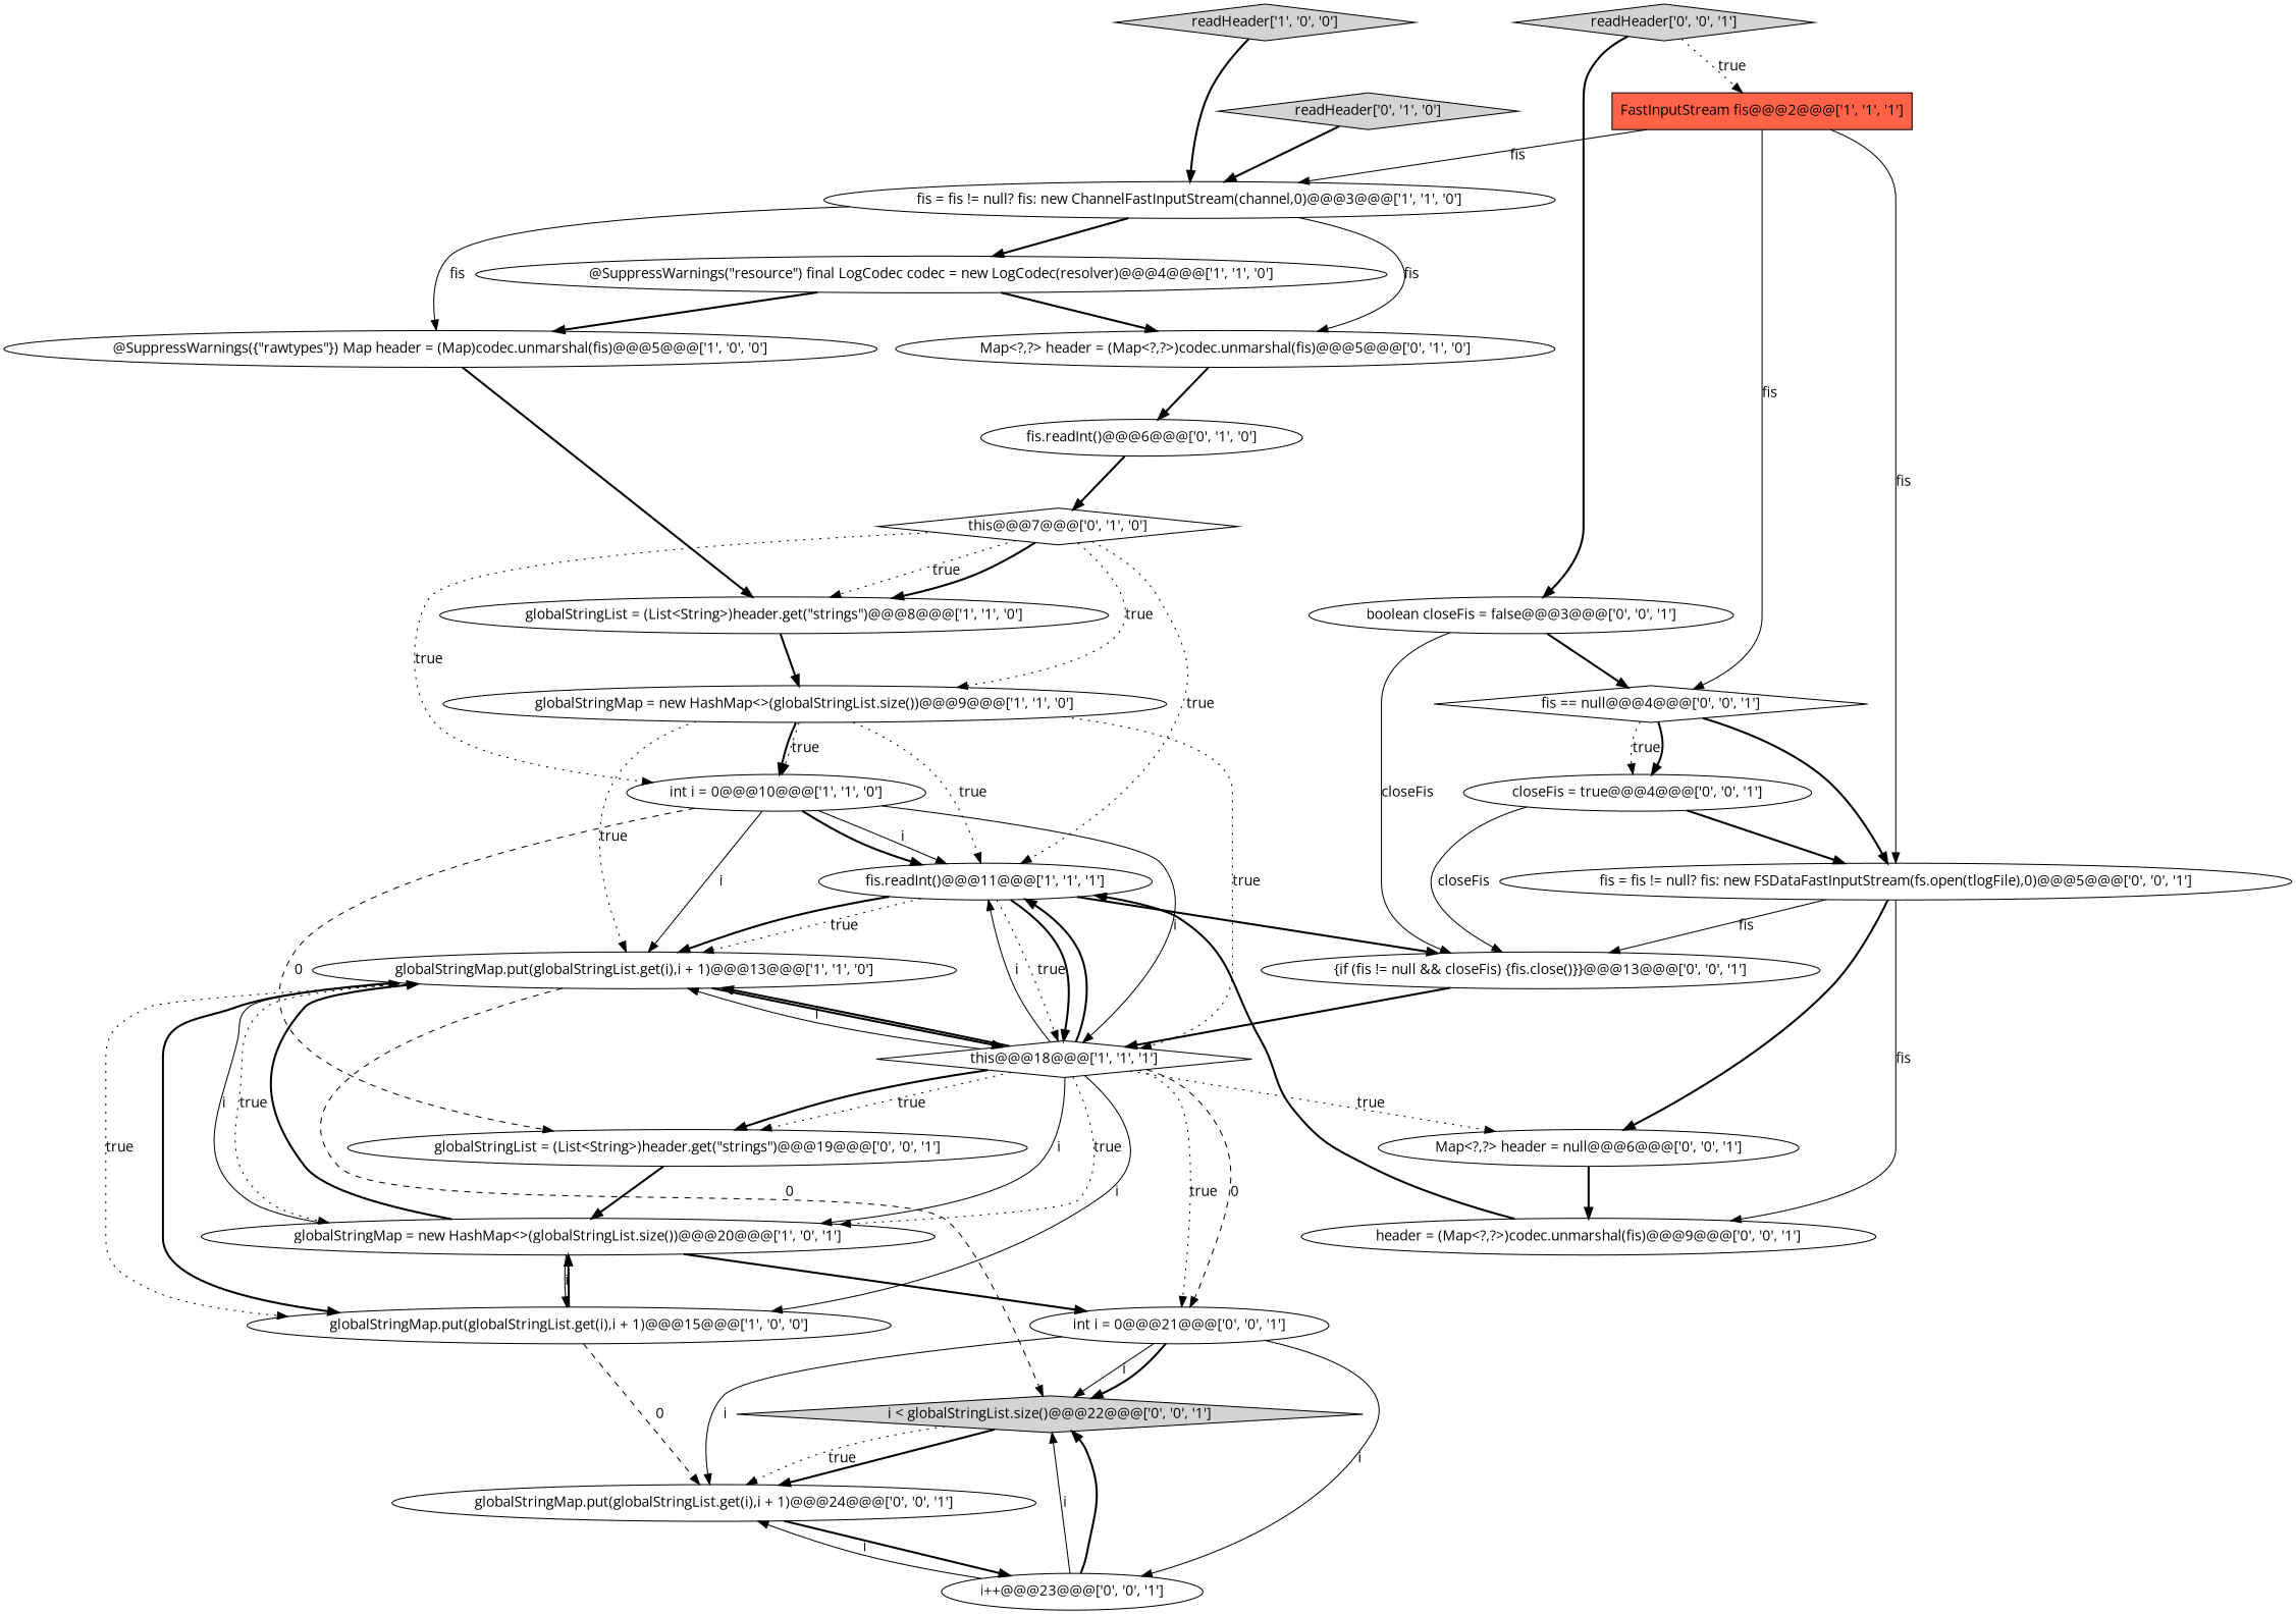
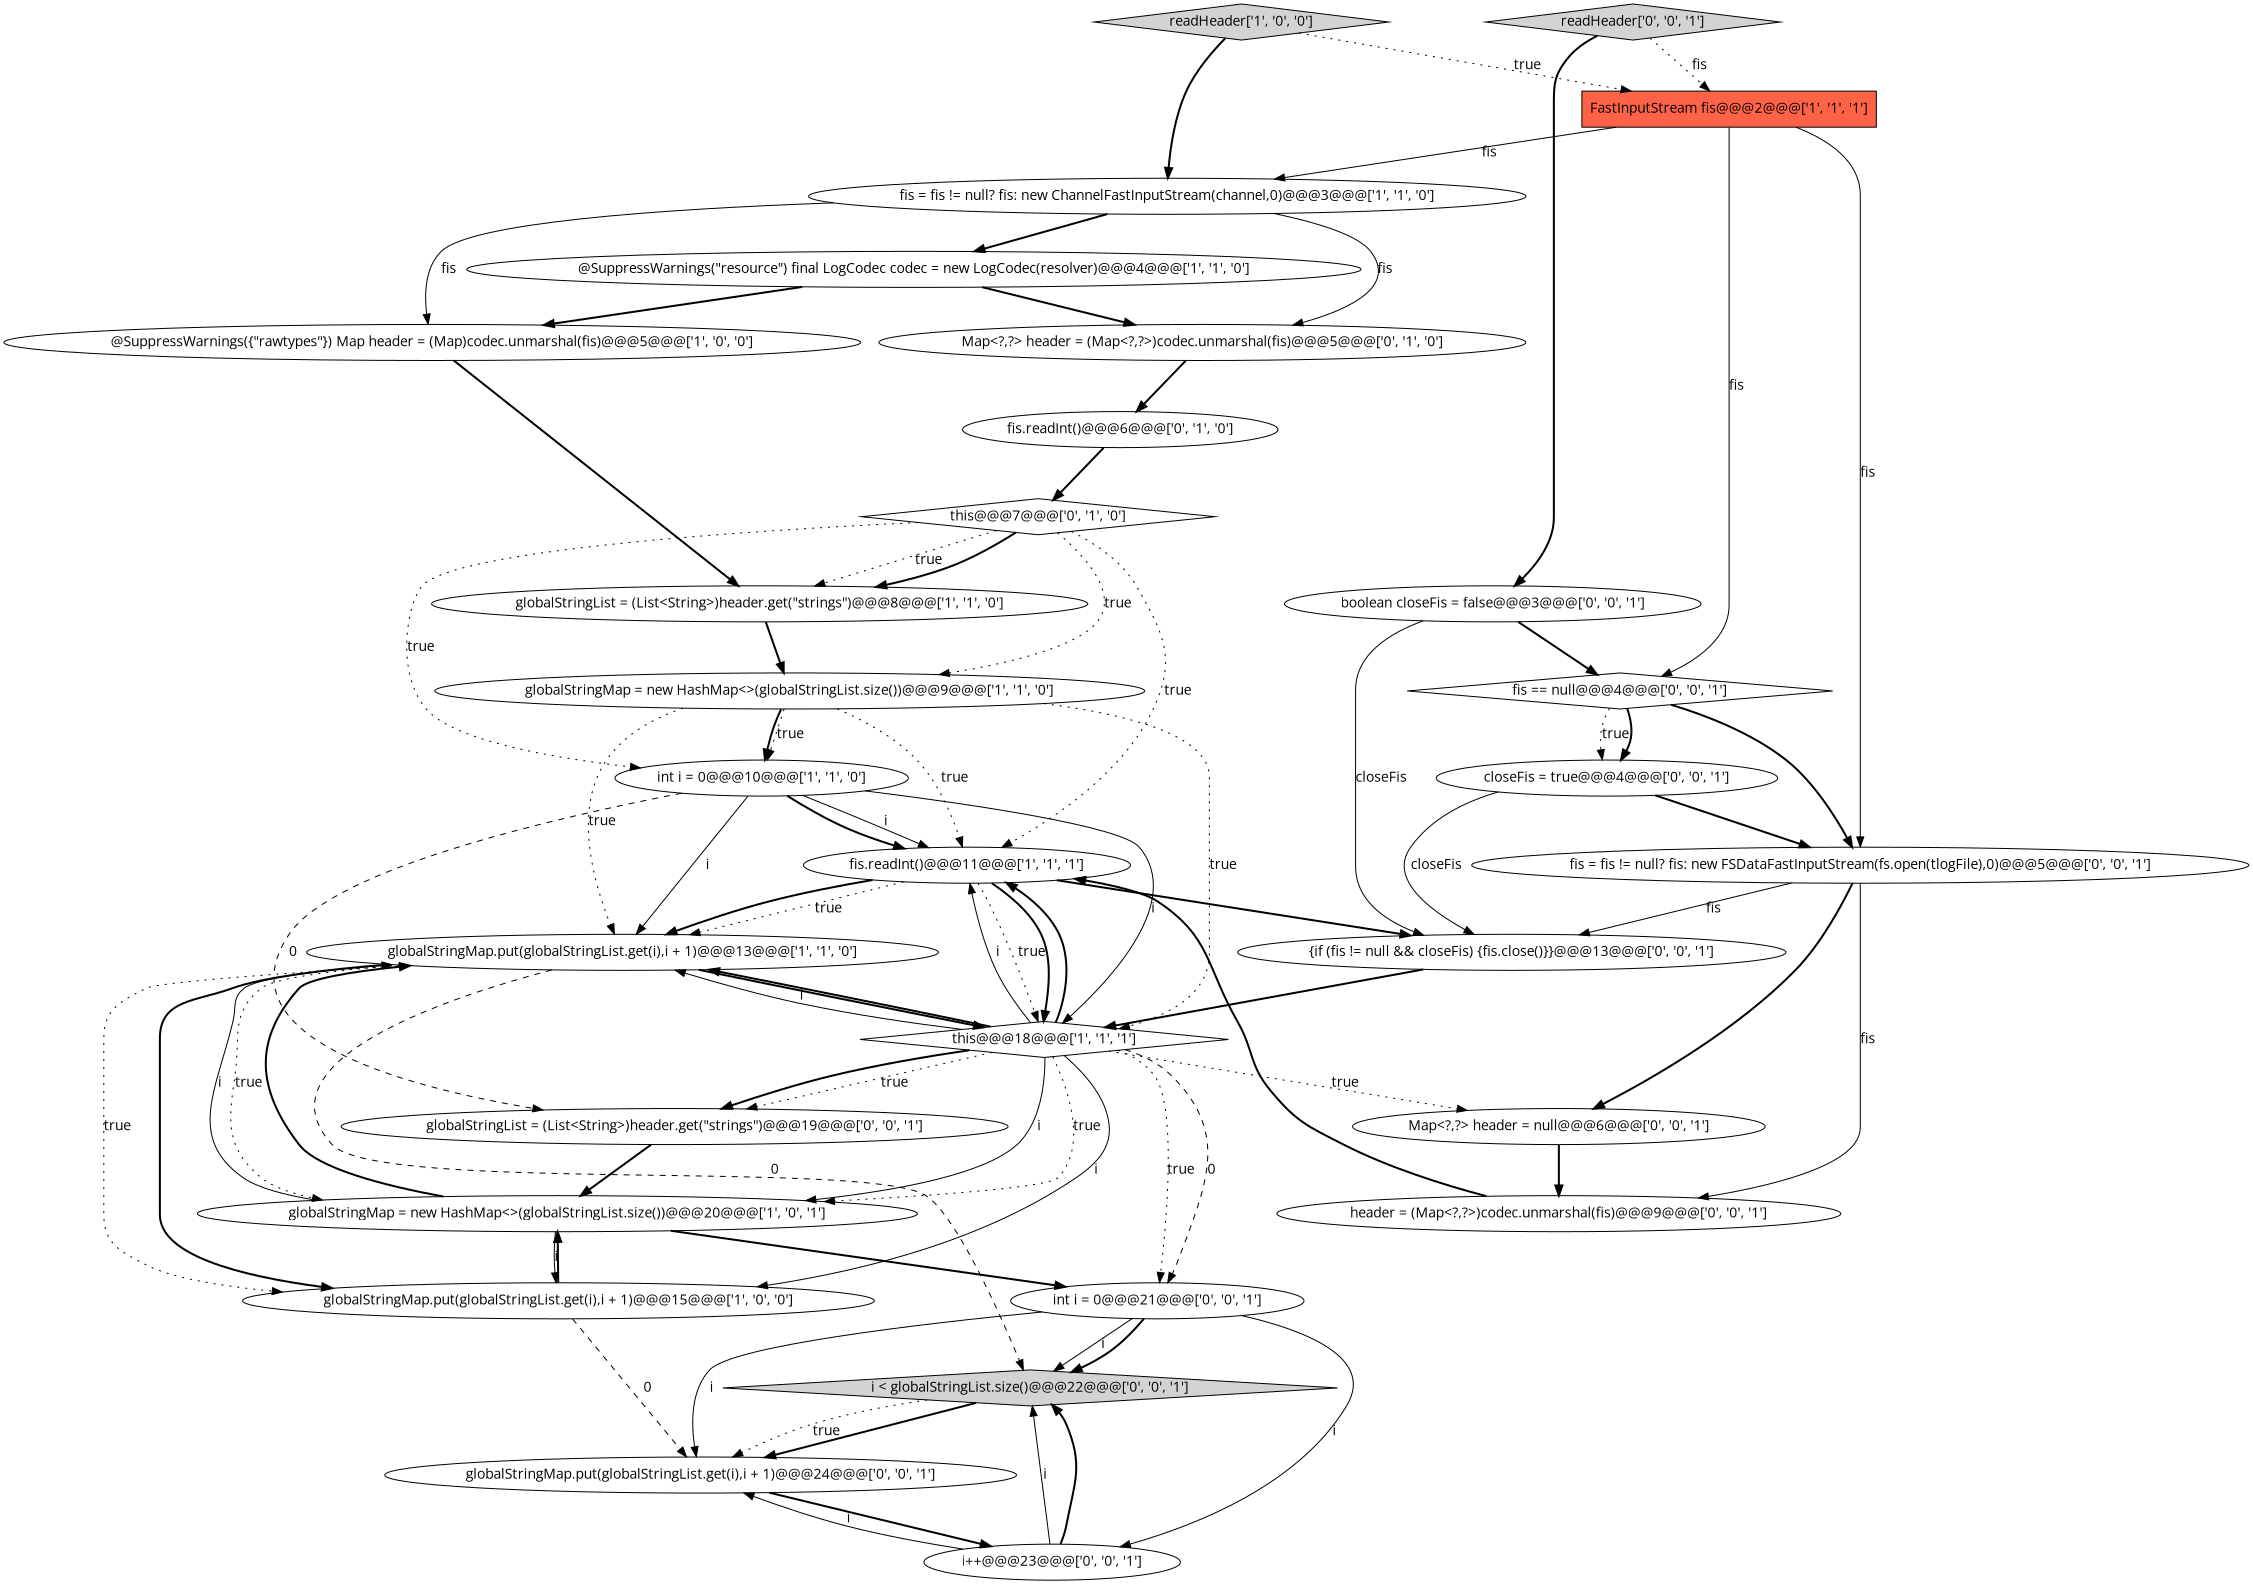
  digraph {
    fontname="Open Sans"
    node [fillcolor=white fontname="Open Sans" shape=ellipse style=filled]
    edge [fontname="Open Sans" style=bold]
    n1 [label="this@@@7@@@['0', '1', '0']" shape=diamond]
    n2 [label="fis.readInt()@@@11@@@['1', '1', '1']"]
    n3 [label="globalStringList = (List<String>)header.get(\"strings\")@@@8@@@['1', '1', '0']"]
    n4 [label="int i = 0@@@10@@@['1', '1', '0']"]
    n5 [label="globalStringMap = new HashMap<>(globalStringList.size())@@@9@@@['1', '1', '0']"]
    n6 [label="globalStringMap.put(globalStringList.get(i),i + 1)@@@13@@@['1', '1', '0']"]
    n7 [label="this@@@18@@@['1', '1', '1']" shape=diamond]
    n8 [label="{if (fis != null && closeFis) {fis.close()}}@@@13@@@['0', '0', '1']"]
    n9 [label="globalStringList = (List<String>)header.get(\"strings\")@@@19@@@['0', '0', '1']"]
    n10 [label="globalStringMap.put(globalStringList.get(i),i + 1)@@@15@@@['1', '0', '0']"]
    n11 [fillcolor=lightgray label="i < globalStringList.size()@@@22@@@['0', '0', '1']" shape=diamond]
    n12 [label="globalStringMap = new HashMap<>(globalStringList.size())@@@20@@@['1', '0', '1']"]
    n13 [label="int i = 0@@@21@@@['0', '0', '1']"]
    n14 [label="Map<?,?> header = null@@@6@@@['0', '0', '1']"]
    n15 [fillcolor=tomato label="FastInputStream fis@@@2@@@['1', '1', '1']" shape=box]
    n16 [label="fis == null@@@4@@@['0', '0', '1']" shape=diamond]
    n17 [label="fis = fis != null? fis: new FSDataFastInputStream(fs.open(tlogFile),0)@@@5@@@['0', '0', '1']"]
    n18 [label="fis = fis != null? fis: new ChannelFastInputStream(channel,0)@@@3@@@['1', '1', '0']"]
    n19 [label="closeFis = true@@@4@@@['0', '0', '1']"]
    n20 [label="header = (Map<?,?>)codec.unmarshal(fis)@@@9@@@['0', '0', '1']"]
    n21 [label="@SuppressWarnings(\"resource\") final LogCodec codec = new LogCodec(resolver)@@@4@@@['1', '1', '0']"]
    n22 [label="@SuppressWarnings({\"rawtypes\"}) Map header = (Map)codec.unmarshal(fis)@@@5@@@['1', '0', '0']"]
    n23 [label="Map<?,?> header = (Map<?,?>)codec.unmarshal(fis)@@@5@@@['0', '1', '0']"]
    n24 [label="globalStringMap.put(globalStringList.get(i),i + 1)@@@24@@@['0', '0', '1']"]
    n25 [fillcolor=lightgray label="readHeader['0', '0', '1']" shape=diamond]
    n26 [label="boolean closeFis = false@@@3@@@['0', '0', '1']"]
    n27 [label="fis.readInt()@@@6@@@['0', '1', '0']"]
    n28 [label="i++@@@23@@@['0', '0', '1']"]
-   n29 [fillcolor=lightgray label="readHeader['0', '1', '0']" shape=diamond]
    n30 [fillcolor=lightgray label="readHeader['1', '0', '0']" shape=diamond]
    n1 -> n2 [label=true style=dotted]
    n1 -> n3 [label=true style=dotted]
    n1 -> n3
    n1 -> n4 [label=true style=dotted]
    n1 -> n5 [label=true style=dotted]
    n2 -> n6 [label=true style=dotted]
    n2 -> n6
    n2 -> n7 [label=true style=dotted]
    n2 -> n7
    n2 -> n8
    n3 -> n5
    n4 -> n2 [label=i style=solid]
    n4 -> n2
    n4 -> n6 [label=i style=solid]
    n4 -> n7 [label=i style=solid]
    n4 -> n9 [label=0 style=dashed]
    n5 -> n2 [label=true style=dotted]
    n5 -> n4
    n5 -> n4 [label=true style=dotted]
    n5 -> n6 [label=true style=dotted]
    n5 -> n7 [label=true style=dotted]
    n6 -> n7
    n6 -> n10 [label=true style=dotted]
    n6 -> n10
    n6 -> n11 [label=0 style=dashed]
    n6 -> n12 [label=true style=dotted]
    n7 -> n2
    n7 -> n2 [label=i style=solid]
    n7 -> n6 [label=i style=solid]
    n7 -> n6
    n7 -> n9 [label=true style=dotted]
    n7 -> n9
    n7 -> n10 [label=i style=solid]
    n7 -> n12 [label=true style=dotted]
    n7 -> n12 [label=i style=solid]
    n7 -> n13 [label=true style=dotted]
    n7 -> n13 [label=0 style=dashed]
    n7 -> n14 [label=true style=dotted]
    n8 -> n7
    n9 -> n12
    n10 -> n12
    n10 -> n24 [label=0 style=dashed]
    n11 -> n24
    n11 -> n24 [label=true style=dotted]
    n12 -> n6
    n12 -> n6 [label=i style=solid]
    n12 -> n10 [label=i style=solid]
    n12 -> n13
    n13 -> n11 [label=i style=solid]
    n13 -> n11
    n13 -> n24 [label=i style=solid]
    n13 -> n28 [label=i style=solid]
    n14 -> n20
    n15 -> n16 [label=fis style=solid]
    n15 -> n17 [label=fis style=solid]
    n15 -> n18 [label=fis style=solid]
    n16 -> n17
    n16 -> n19 [label=true style=dotted]
    n16 -> n19
    n17 -> n8 [label=fis style=solid]
    n17 -> n14
    n17 -> n20 [label=fis style=solid]
    n18 -> n21
    n18 -> n22 [label=fis style=solid]
    n18 -> n23 [label=fis style=solid]
    n19 -> n8 [label=closeFis style=solid]
    n19 -> n17
    n20 -> n2
    n21 -> n22
    n21 -> n23
    n22 -> n3
    n23 -> n27
    n24 -> n28
-   n25 -> n15 [label=true style=dotted]
+   n25 -> n15 [label=fis style=dotted]
    n25 -> n26
    n26 -> n8 [label=closeFis style=solid]
    n26 -> n16
    n27 -> n1
    n28 -> n11
    n28 -> n11 [label=i style=solid]
    n28 -> n24 [label=i style=solid]
-   n29 -> n18
+   n30 -> n15 [label=true style=dotted]
    n30 -> n18
  }
